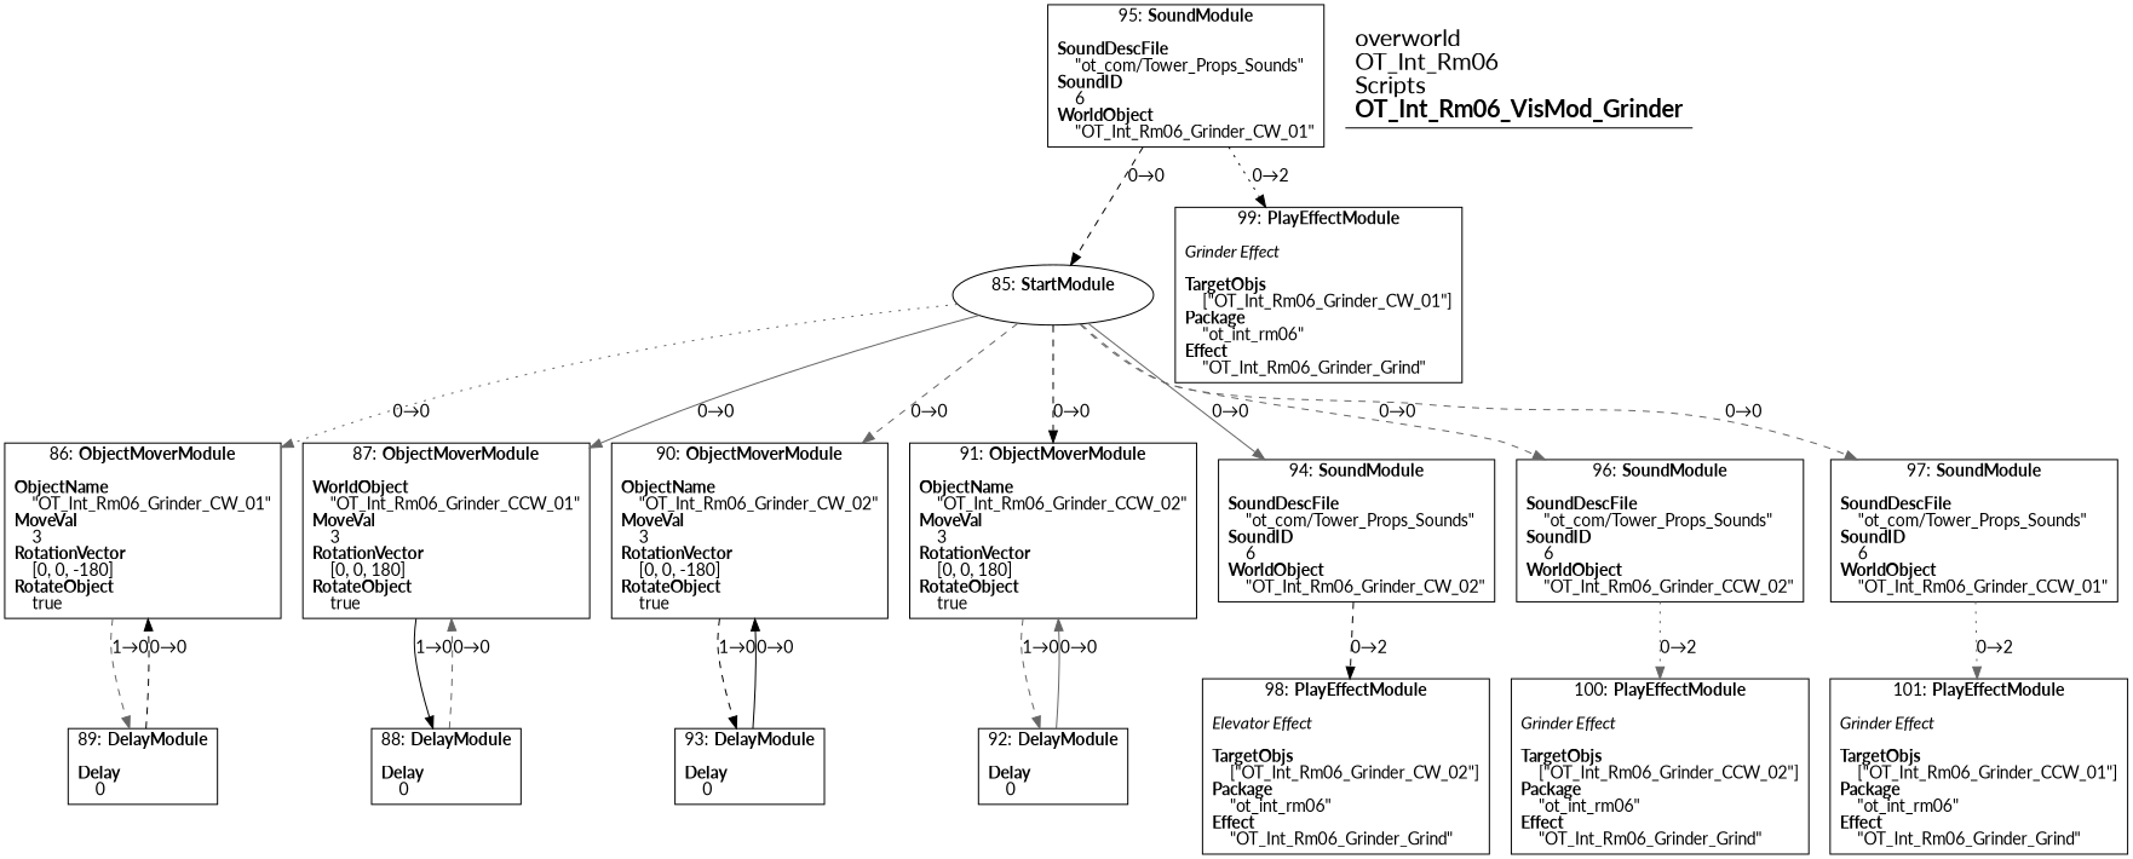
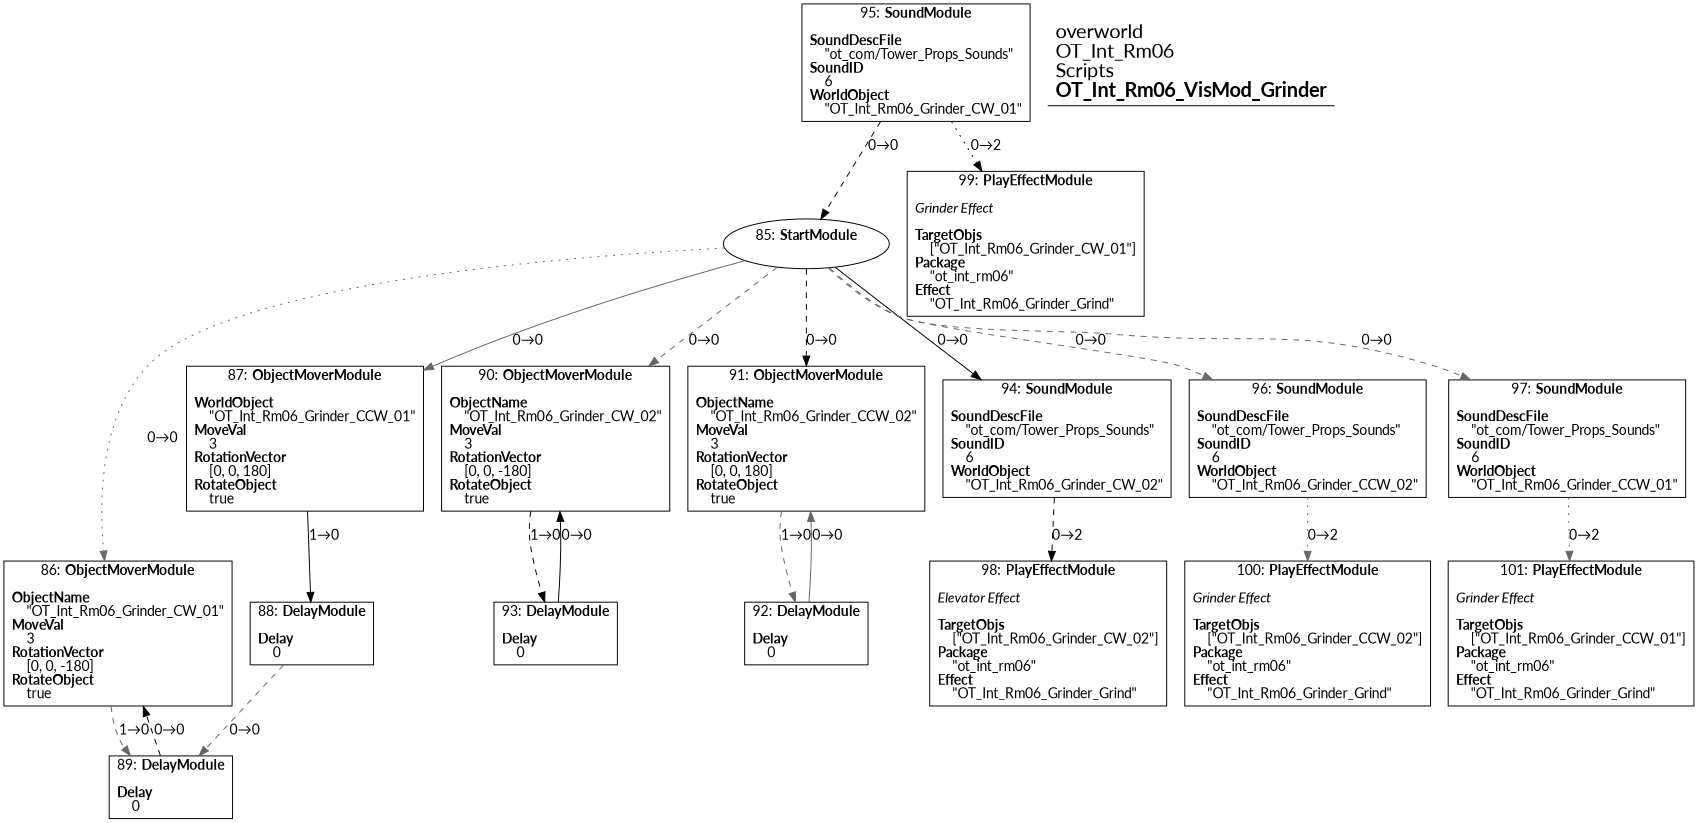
  digraph {
    fontname=Lato
    splines=spline
    node [fontname=Lato shape=box]
    edge [color=gray40 fontname=Lato style=dashed]
    n1 [label=<85: <b>StartModule</b><br/><br/>> shape=oval]
    n2 [label=<86: <b>ObjectMoverModule</b><br/><br/><b>ObjectName</b><br align="left"/>    &quot;OT_Int_Rm06_Grinder_CW_01&quot;<br align="left"/><b>MoveVal</b><br align="left"/>    3<br align="left"/><b>RotationVector</b><br align="left"/>    [0, 0, -180]<br align="left"/><b>RotateObject</b><br align="left"/>    true<br align="left"/>>]
    n3 [label=<87: <b>ObjectMoverModule</b><br/><br/><b>WorldObject</b><br align="left"/>    &quot;OT_Int_Rm06_Grinder_CCW_01&quot;<br align="left"/><b>MoveVal</b><br align="left"/>    3<br align="left"/><b>RotationVector</b><br align="left"/>    [0, 0, 180]<br align="left"/><b>RotateObject</b><br align="left"/>    true<br align="left"/>>]
    n4 [label=<90: <b>ObjectMoverModule</b><br/><br/><b>ObjectName</b><br align="left"/>    &quot;OT_Int_Rm06_Grinder_CW_02&quot;<br align="left"/><b>MoveVal</b><br align="left"/>    3<br align="left"/><b>RotationVector</b><br align="left"/>    [0, 0, -180]<br align="left"/><b>RotateObject</b><br align="left"/>    true<br align="left"/>>]
    n5 [label=<91: <b>ObjectMoverModule</b><br/><br/><b>ObjectName</b><br align="left"/>    &quot;OT_Int_Rm06_Grinder_CCW_02&quot;<br align="left"/><b>MoveVal</b><br align="left"/>    3<br align="left"/><b>RotationVector</b><br align="left"/>    [0, 0, 180]<br align="left"/><b>RotateObject</b><br align="left"/>    true<br align="left"/>>]
    n6 [label=<94: <b>SoundModule</b><br/><br/><b>SoundDescFile</b><br align="left"/>    &quot;ot_com/Tower_Props_Sounds&quot;<br align="left"/><b>SoundID</b><br align="left"/>    6<br align="left"/><b>WorldObject</b><br align="left"/>    &quot;OT_Int_Rm06_Grinder_CW_02&quot;<br align="left"/>>]
    n7 [label=<96: <b>SoundModule</b><br/><br/><b>SoundDescFile</b><br align="left"/>    &quot;ot_com/Tower_Props_Sounds&quot;<br align="left"/><b>SoundID</b><br align="left"/>    6<br align="left"/><b>WorldObject</b><br align="left"/>    &quot;OT_Int_Rm06_Grinder_CCW_02&quot;<br align="left"/>>]
    n8 [label=<97: <b>SoundModule</b><br/><br/><b>SoundDescFile</b><br align="left"/>    &quot;ot_com/Tower_Props_Sounds&quot;<br align="left"/><b>SoundID</b><br align="left"/>    6<br align="left"/><b>WorldObject</b><br align="left"/>    &quot;OT_Int_Rm06_Grinder_CCW_01&quot;<br align="left"/>>]
    n9 [label=<89: <b>DelayModule</b><br/><br/><b>Delay</b><br align="left"/>    0<br align="left"/>>]
    n10 [label=<88: <b>DelayModule</b><br/><br/><b>Delay</b><br align="left"/>    0<br align="left"/>>]
    n11 [label=<93: <b>DelayModule</b><br/><br/><b>Delay</b><br align="left"/>    0<br align="left"/>>]
    n12 [label=<92: <b>DelayModule</b><br/><br/><b>Delay</b><br align="left"/>    0<br align="left"/>>]
    n13 [label=<98: <b>PlayEffectModule</b><br/><br/><i>Elevator Effect<br align="left"/></i><br align="left"/><b>TargetObjs</b><br align="left"/>    [&quot;OT_Int_Rm06_Grinder_CW_02&quot;]<br align="left"/><b>Package</b><br align="left"/>    &quot;ot_int_rm06&quot;<br align="left"/><b>Effect</b><br align="left"/>    &quot;OT_Int_Rm06_Grinder_Grind&quot;<br align="left"/>>]
    n14 [label=<95: <b>SoundModule</b><br/><br/><b>SoundDescFile</b><br align="left"/>    &quot;ot_com/Tower_Props_Sounds&quot;<br align="left"/><b>SoundID</b><br align="left"/>    6<br align="left"/><b>WorldObject</b><br align="left"/>    &quot;OT_Int_Rm06_Grinder_CW_01&quot;<br align="left"/>>]
    n15 [label=<99: <b>PlayEffectModule</b><br/><br/><i>Grinder Effect<br align="left"/></i><br align="left"/><b>TargetObjs</b><br align="left"/>    [&quot;OT_Int_Rm06_Grinder_CW_01&quot;]<br align="left"/><b>Package</b><br align="left"/>    &quot;ot_int_rm06&quot;<br align="left"/><b>Effect</b><br align="left"/>    &quot;OT_Int_Rm06_Grinder_Grind&quot;<br align="left"/>>]
    n16 [label=<100: <b>PlayEffectModule</b><br/><br/><i>Grinder Effect<br align="left"/></i><br align="left"/><b>TargetObjs</b><br align="left"/>    [&quot;OT_Int_Rm06_Grinder_CCW_02&quot;]<br align="left"/><b>Package</b><br align="left"/>    &quot;ot_int_rm06&quot;<br align="left"/><b>Effect</b><br align="left"/>    &quot;OT_Int_Rm06_Grinder_Grind&quot;<br align="left"/>>]
    n17 [label=<101: <b>PlayEffectModule</b><br/><br/><i>Grinder Effect<br align="left"/></i><br align="left"/><b>TargetObjs</b><br align="left"/>    [&quot;OT_Int_Rm06_Grinder_CCW_01&quot;]<br align="left"/><b>Package</b><br align="left"/>    &quot;ot_int_rm06&quot;<br align="left"/><b>Effect</b><br align="left"/>    &quot;OT_Int_Rm06_Grinder_Grind&quot;<br align="left"/>>]
    n18 [label=<<font point-size="20">overworld<br align="left"/>OT_Int_Rm06<br align="left"/>Scripts<br align="left"/><b>OT_Int_Rm06_VisMod_Grinder</b><br align="left"/></font>> shape=underline]
    n1 -> n2 [label="0→0" style=dotted]
    n1 -> n3 [label="0→0" style=solid]
    n1 -> n4 [label="0→0"]
    n1 -> n5 [color=black label="0→0"]
-   n1 -> n6 [label="0→0" style=solid]
+   n1 -> n6 [color=black label="0→0" style=solid]
    n1 -> n7 [label="0→0"]
    n1 -> n8 [label="0→0"]
    n2 -> n9 [label="1→0"]
    n3 -> n10 [color=black label="1→0" style=solid]
    n4 -> n11 [color=black label="1→0"]
    n5 -> n12 [label="1→0"]
    n6 -> n13 [color=black label="0→2"]
    n7 -> n16 [label="0→2" style=dotted]
    n8 -> n17 [label="0→2" style=dotted]
    n9 -> n2 [color=black label="0→0"]
-   n10 -> n3 [label="0→0"]
+   n10 -> n9 [label="0→0"]
    n11 -> n4 [color=black label="0→0" style=solid]
    n12 -> n5 [label="0→0" style=solid]
    n14 -> n1 [color=black label="0→0"]
    n14 -> n15 [color=black label="0→2" style=dotted]
  }
